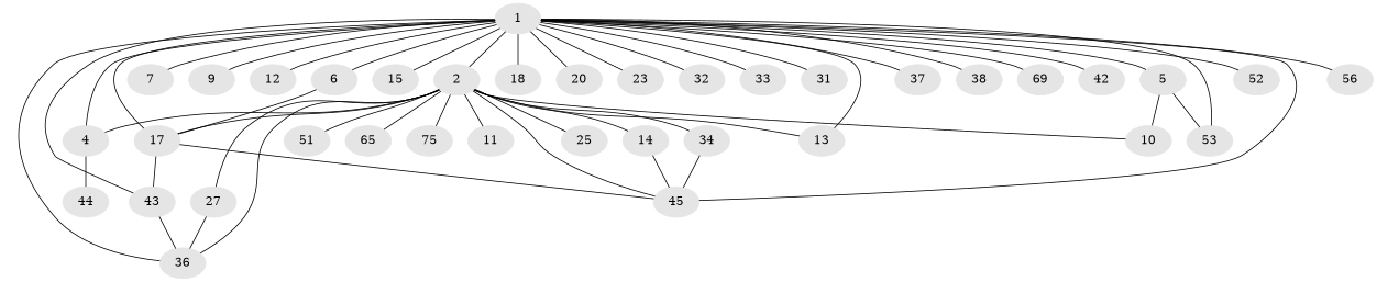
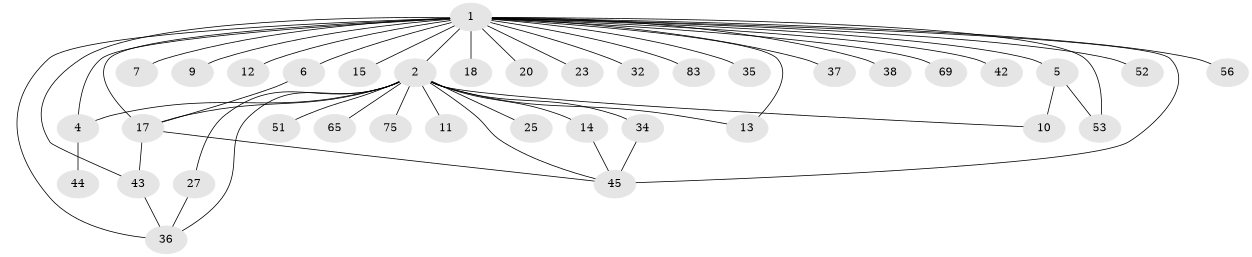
  graph {
    node [color=gray90 style=filled]
    1 [super="+41+3"]
    2 [super="+8+26"]
    4 [super="+31+60"]
    5
    6
    7
    9 [super="+57"]
    12
    13
    15 [super="+74"]
    17 [super="+59+62+19"]
    18
    20 [super="+61+24+21"]
    23
    32
-   33
-   35 [label=31]
+   33 [label=83]
+   35
    36 [super="+58"]
    37
    38 [super="+55"]
    n21 [label=69]
    42
    43 [super="+46+67"]
    45 [super="+47"]
    52
    53 [super="+64"]
    56
    10 [super="+28+30"]
    11
    14
    25
    27
    34 [super="+48"]
    51
    65
    75
    44 [super="+71"]
    1 -- 2 [weight=4]
    1 -- 4 [weight=3]
    1 -- 5
    1 -- 6
    1 -- 7
    1 -- 9
    1 -- 12
    1 -- 13
    1 -- 15
    1 -- 17 [weight=3]
    1 -- 18
    1 -- 20
    1 -- 23
    1 -- 32
    1 -- 33
    1 -- 35
    1 -- 36
    1 -- 37
    1 -- 38 [weight=2]
    1 -- n21
    1 -- 42
    1 -- 43
    1 -- 45 [weight=2]
    1 -- 52
    1 -- 53
    1 -- 56
    2 -- 4
    2 -- 13
    2 -- 17 [weight=2]
    2 -- 36
    2 -- 45
    2 -- 10
    2 -- 11
    2 -- 14
    2 -- 25
    2 -- 27
    2 -- 34
    2 -- 51
    2 -- 65
    2 -- 75
    4 -- 44
    5 -- 53
    5 -- 10 [weight=2]
    6 -- 17
    17 -- 43
    17 -- 45
    43 -- 36
    14 -- 45
    27 -- 36
    34 -- 45
  }
